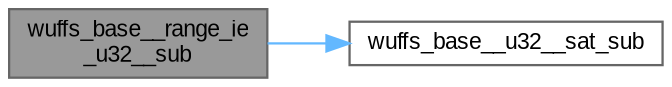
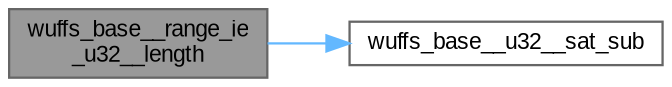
  digraph {
    rankdir=LR
    fontname="Liberation Sans"
    node [fontname="Liberation Sans" fontsize=10 shape=box style=filled]
-   n1 [color=gray40 fillcolor=grey60 fontcolor=black height=0.2 label="wuffs_base__range_ie\l_u32__sub" width=0.4]
+   n1 [color=gray40 fillcolor=grey60 fontcolor=black height=0.2 label="wuffs_base__range_ie\l_u32__length" width=0.4]
    n2 [color=grey40 fillcolor=white height=0.2 label=wuffs_base__u32__sat_sub width=0.4]
    n1 -> n2 [color=steelblue1 fontname="Liberation Sans" fontsize=10 labelfontname=Helvetica labelfontsize=10 style=solid]
  }
